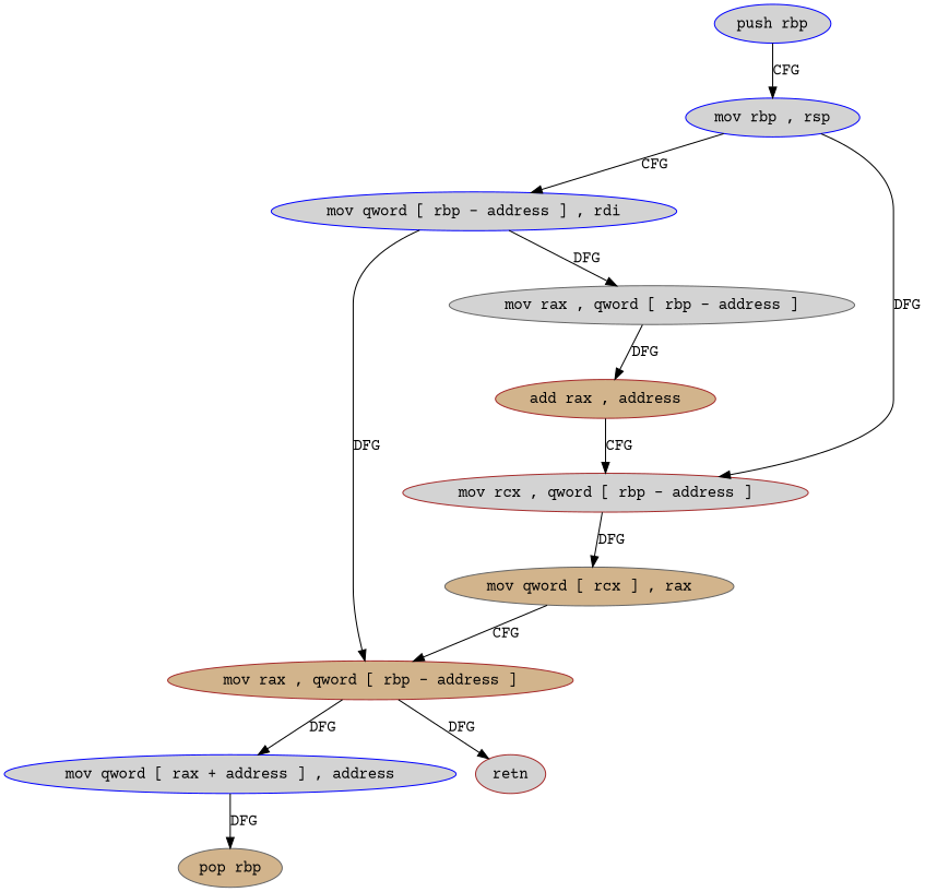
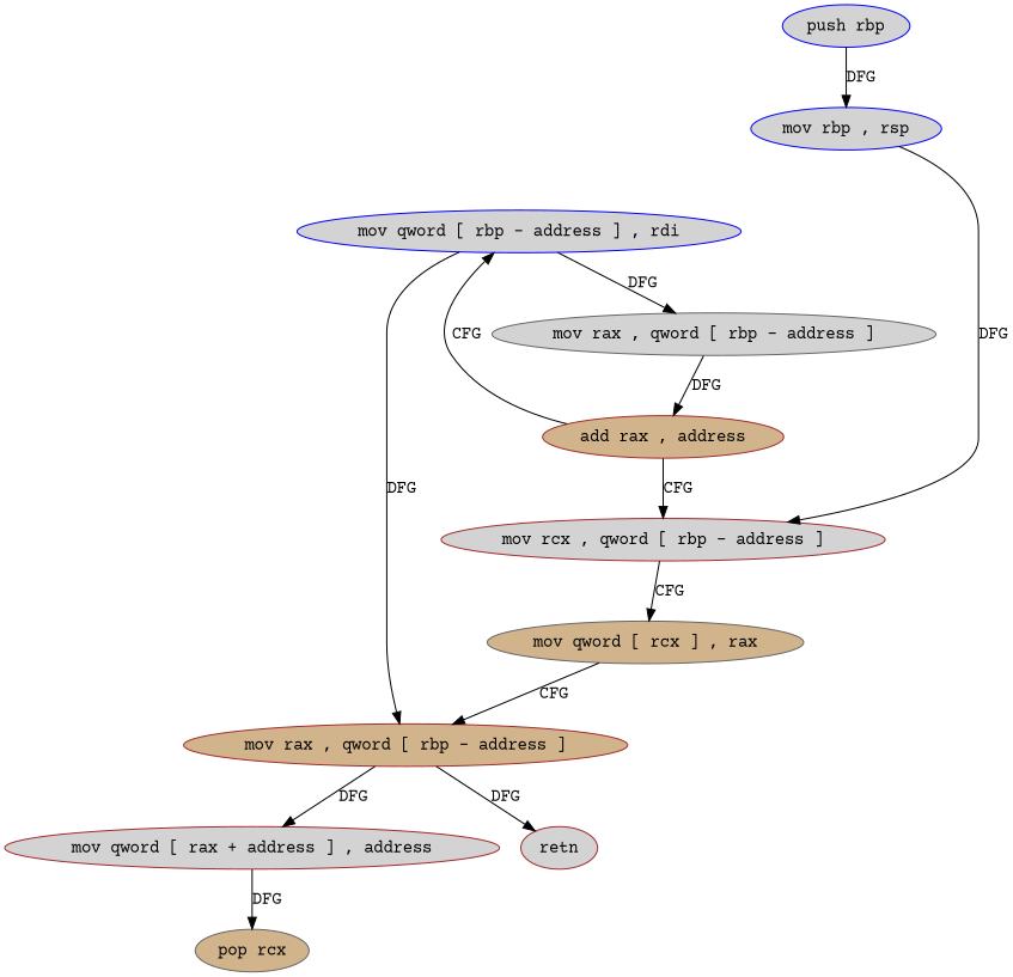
  digraph {
    fontname="Courier Prime"
    node [color=brown fillcolor=lightgrey fontname="Courier Prime" style=filled]
    edge [fontname="Courier Prime"]
    n1 [color=blue label="push rbp"]
    n2 [color=blue label="mov rbp , rsp"]
    n3 [color=blue label="mov qword [ rbp - address ] , rdi"]
    n4 [label="mov rcx , qword [ rbp - address ]"]
    n5 [color=gray40 label="mov rax , qword [ rbp - address ]"]
    n6 [fillcolor=tan label="mov rax , qword [ rbp - address ]"]
    n7 [fillcolor=tan label="add rax , address"]
    n8 [color=gray40 fillcolor=tan label="mov qword [ rcx ] , rax"]
-   n9 [color=blue label="mov qword [ rax + address ] , address"]
+   n9 [label="mov qword [ rax + address ] , address"]
    n10 [label=retn]
-   n11 [color=gray40 fillcolor=tan label="pop rbp"]
-   n1 -> n2 [label=CFG]
-   n2 -> n3 [label=CFG]
+   n11 [color=gray40 fillcolor=tan label="pop rcx"]
+   n1 -> n2 [label=DFG]
+   n7 -> n3 [label=CFG]
    n2 -> n4 [label=DFG]
    n3 -> n5 [label=DFG]
    n3 -> n6 [label=DFG]
-   n4 -> n8 [label=DFG]
+   n4 -> n8 [label=CFG]
    n5 -> n7 [label=DFG]
    n6 -> n9 [label=DFG]
    n6 -> n10 [label=DFG]
    n7 -> n4 [label=CFG]
    n8 -> n6 [label=CFG]
    n9 -> n11 [label=DFG]
  }
